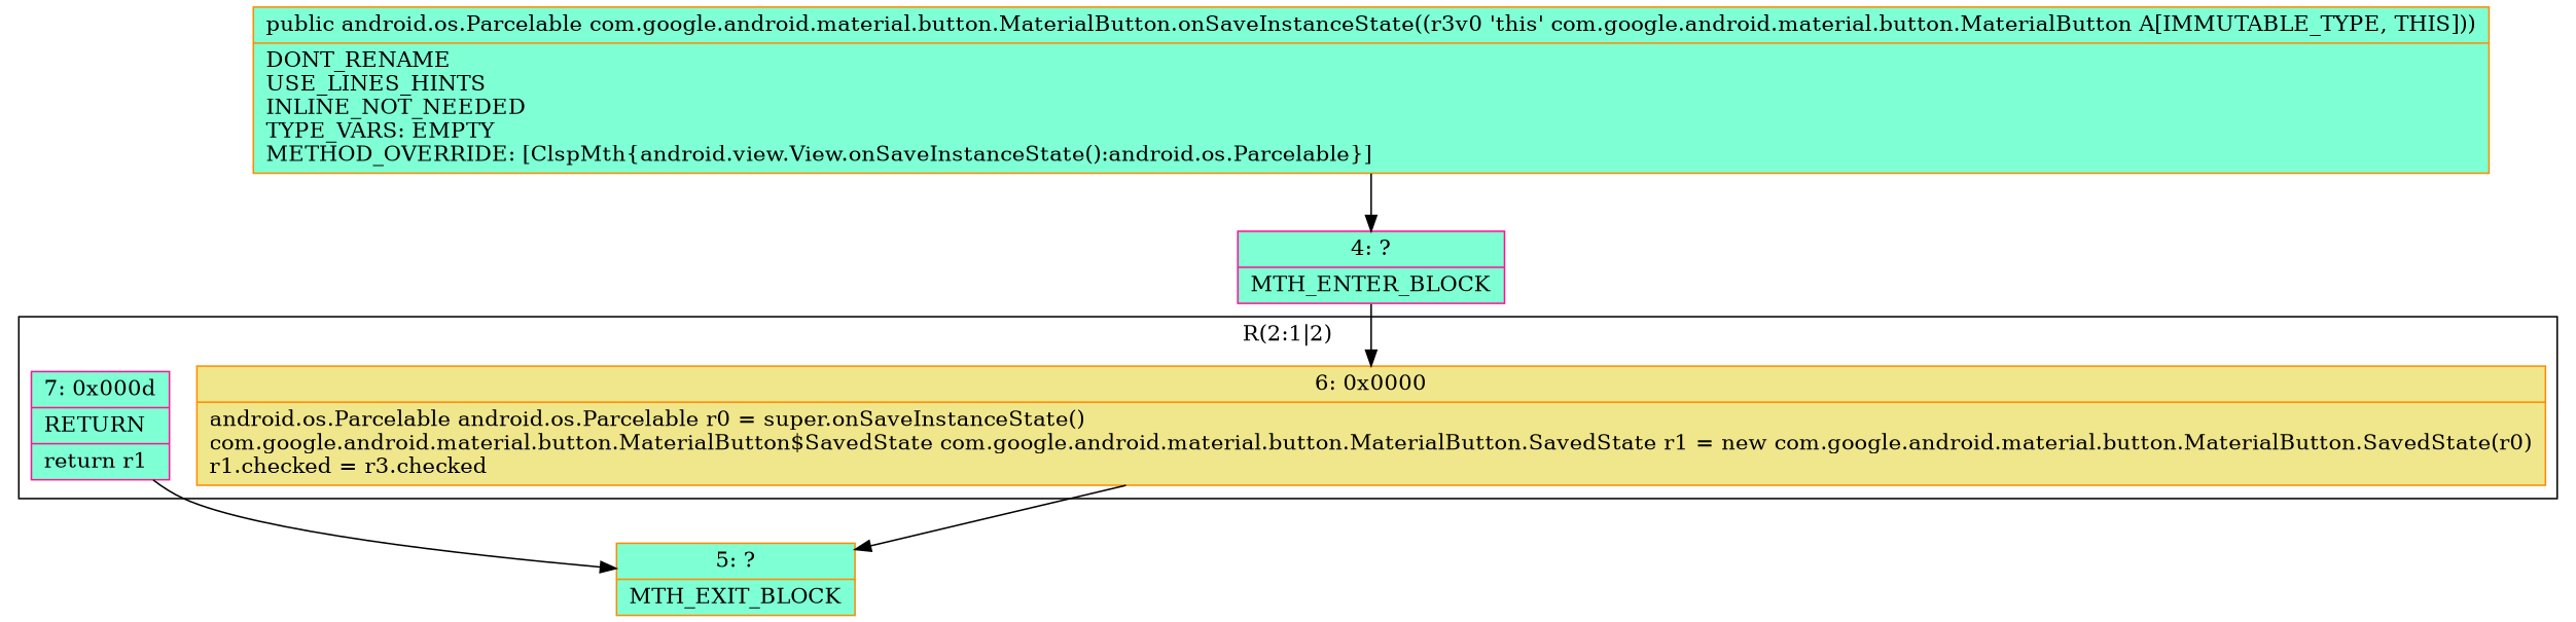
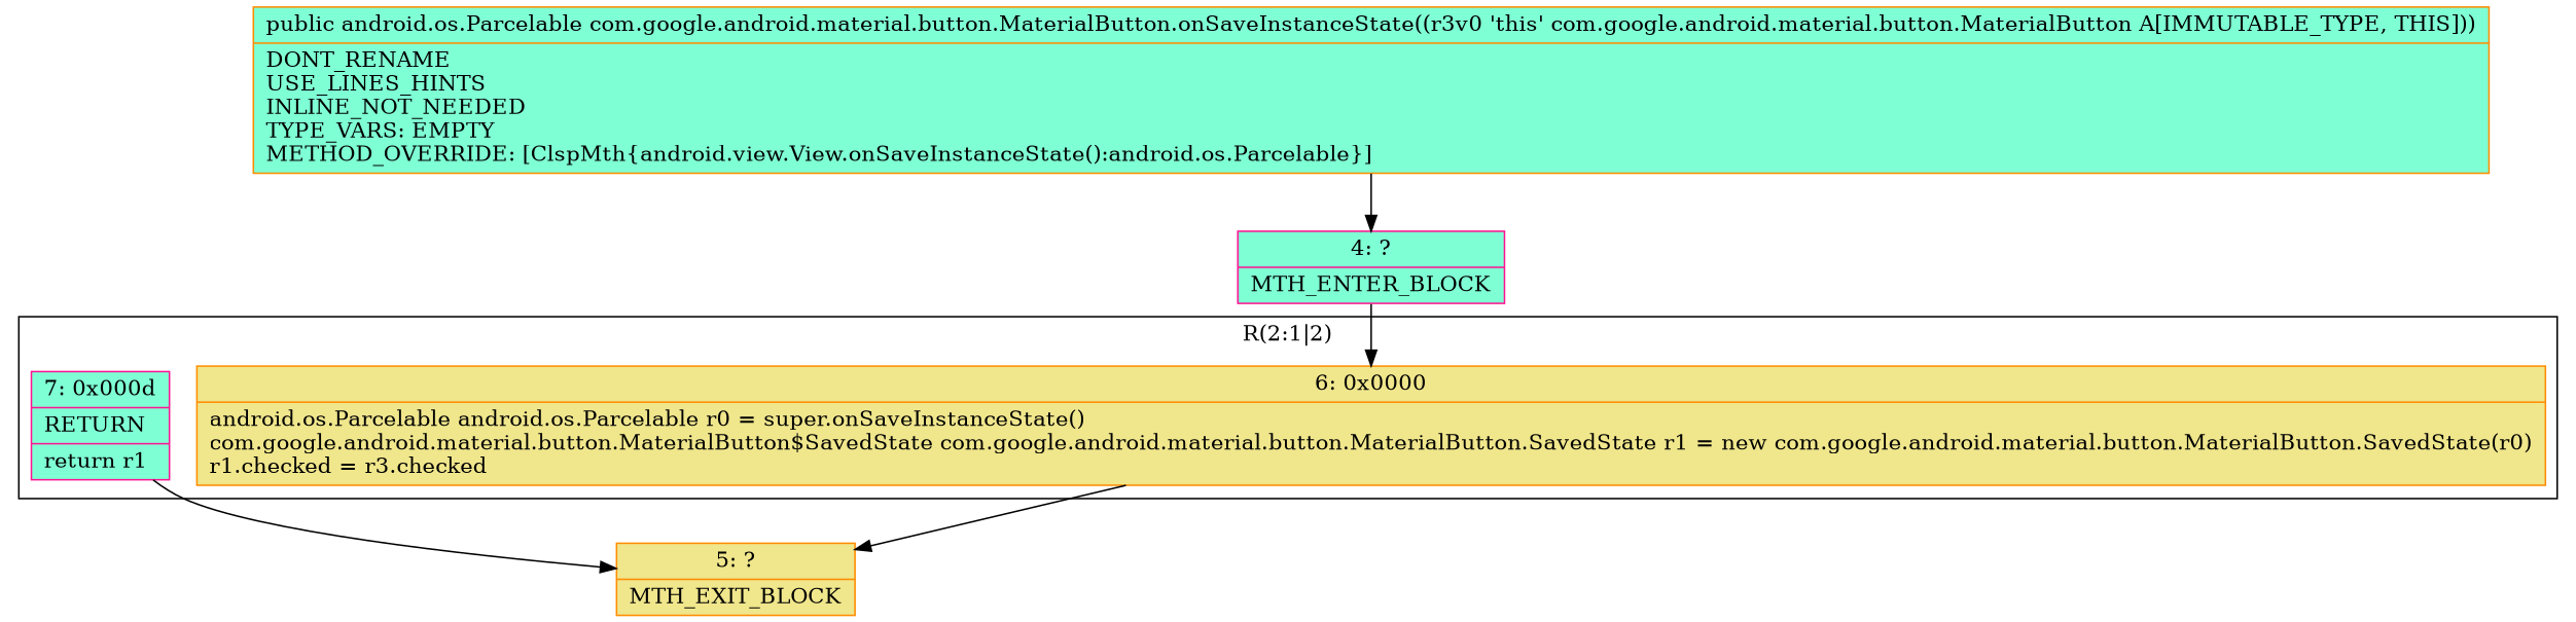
  digraph {
    node [color=darkorange fillcolor=aquamarine shape=record style=filled]
    n1 [fillcolor=khaki label="{6\:\ 0x0000|android.os.Parcelable android.os.Parcelable r0 = super.onSaveInstanceState()\lcom.google.android.material.button.MaterialButton$SavedState com.google.android.material.button.MaterialButton.SavedState r1 = new com.google.android.material.button.MaterialButton.SavedState(r0)\lr1.checked = r3.checked\l}"]
    n2 [color=deeppink label="{7\:\ 0x000d|RETURN\l|return r1\l}"]
-   n3 [label="{5\:\ ?|MTH_EXIT_BLOCK\l}"]
+   n3 [fillcolor=khaki label="{5\:\ ?|MTH_EXIT_BLOCK\l}"]
    n4 [color=deeppink label="{4\:\ ?|MTH_ENTER_BLOCK\l}"]
    n5 [label="{public android.os.Parcelable com.google.android.material.button.MaterialButton.onSaveInstanceState((r3v0 'this' com.google.android.material.button.MaterialButton A[IMMUTABLE_TYPE, THIS]))  | DONT_RENAME\lUSE_LINES_HINTS\lINLINE_NOT_NEEDED\lTYPE_VARS: EMPTY\lMETHOD_OVERRIDE: [ClspMth\{android.view.View.onSaveInstanceState():android.os.Parcelable\}]\l}"]
    subgraph cluster_1 {
      label="R(2:1|2)"
      n1
      n2
    }
    n1 -> n3
    n2 -> n3
    n4 -> n1
    n5 -> n4
  }
